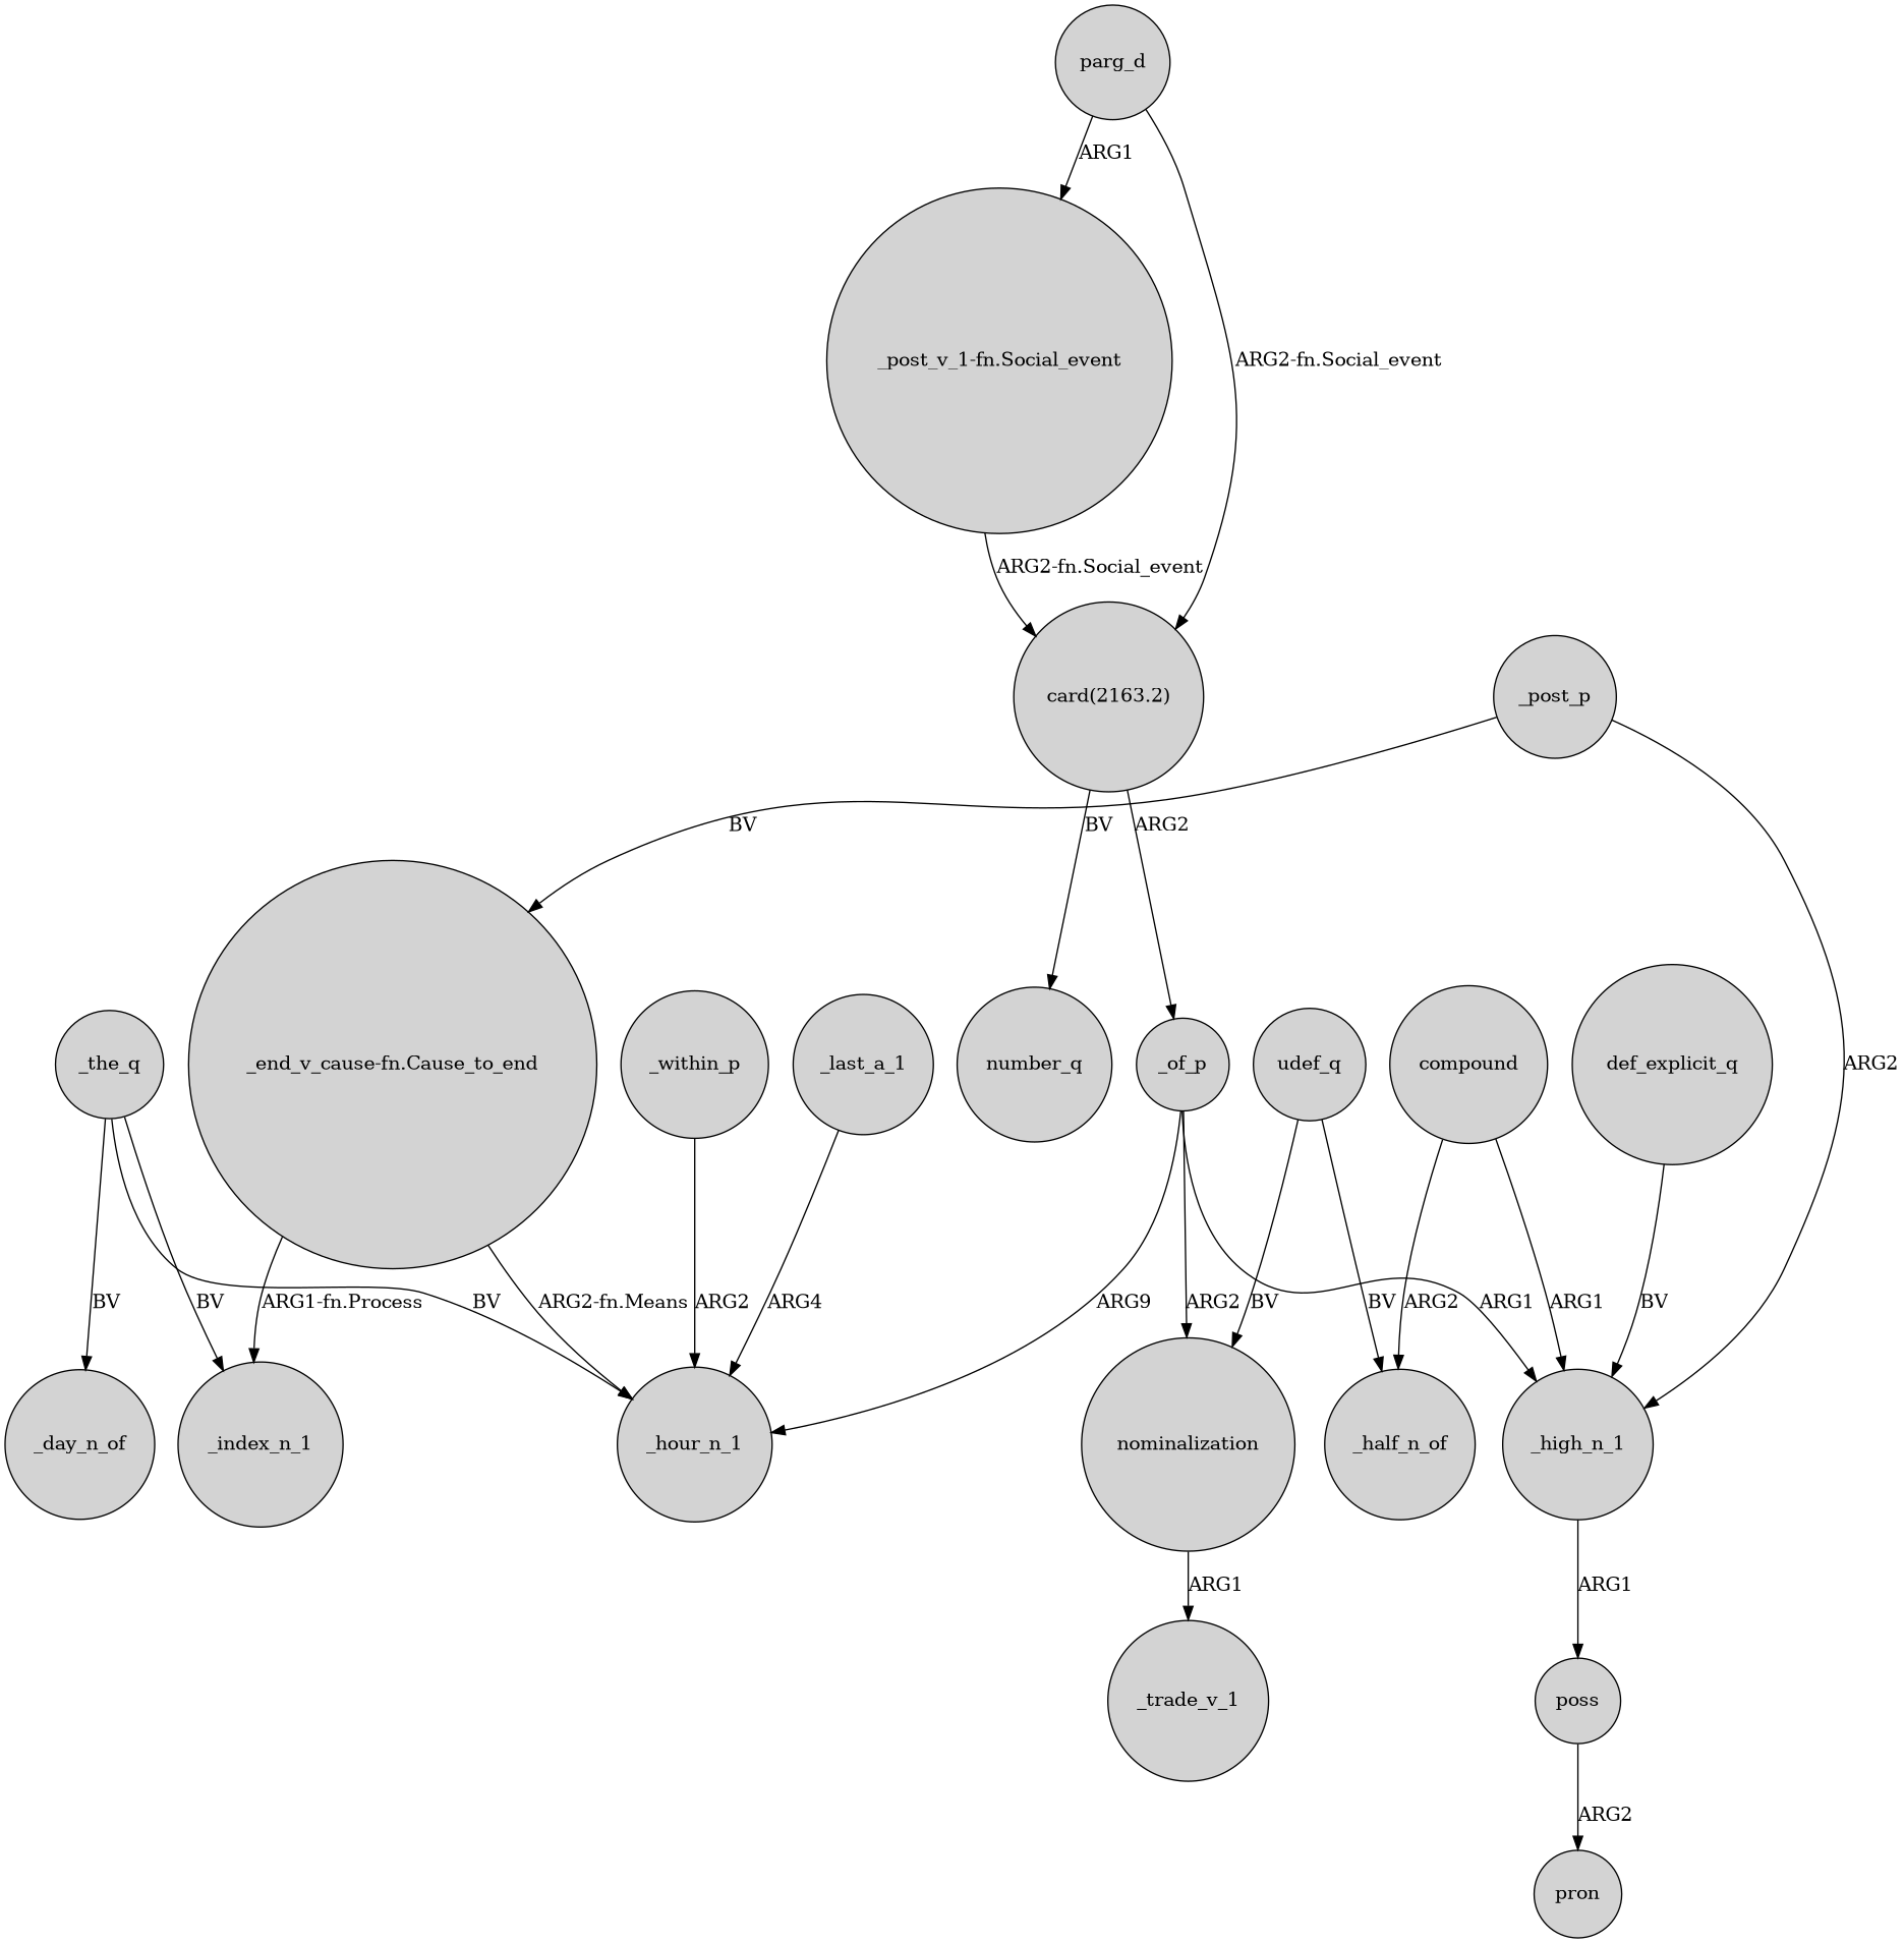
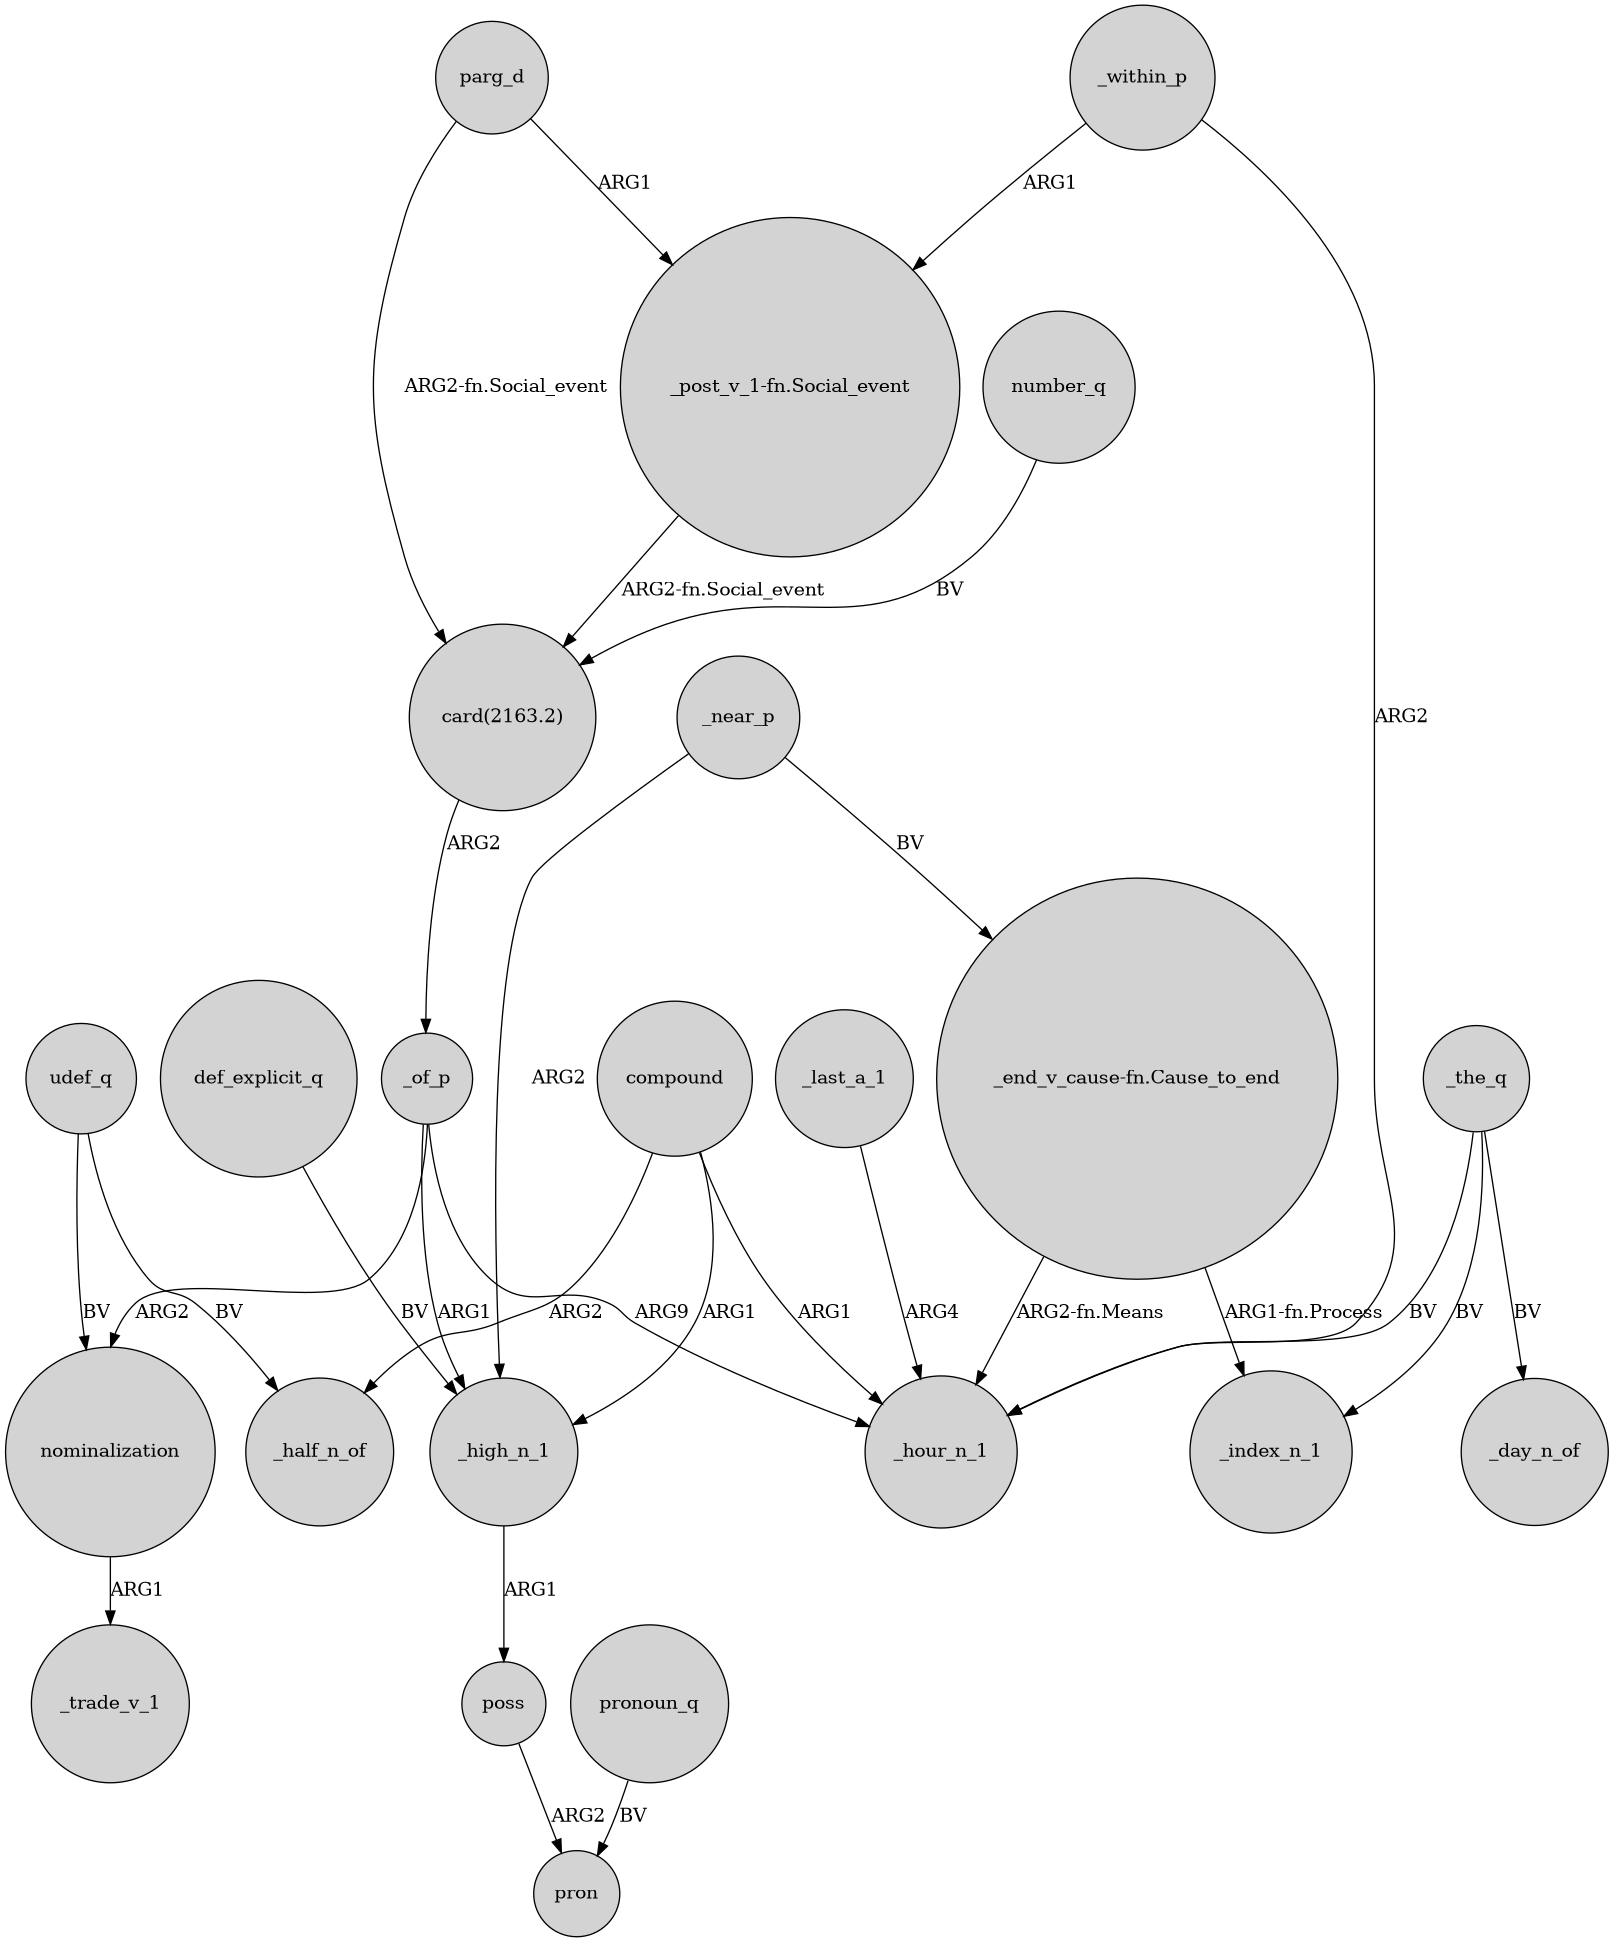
  digraph {
    node [shape=circle style=filled]
    _the_q
    _hour_n_1
    _index_n_1
    _day_n_of
    udef_q
    nominalization
    _half_n_of
    _trade_v_1
    compound
    _high_n_1
    poss
    number_q
    "card(2163.2)"
    _of_p
    pron
-   _near_p [label=_post_p]
+   _near_p
    "_end_v_cause-fn.Cause_to_end"
+   pronoun_q
    "_post_v_1-fn.Social_event"
    parg_d
    def_explicit_q
    _last_a_1
    _within_p
    _the_q -> _hour_n_1 [label=BV]
    _the_q -> _index_n_1 [label=BV]
    _the_q -> _day_n_of [label=BV]
    udef_q -> nominalization [label=BV]
    udef_q -> _half_n_of [label=BV]
    nominalization -> _trade_v_1 [label=ARG1]
+   compound -> _hour_n_1 [label=ARG1]
    compound -> _half_n_of [label=ARG2]
    compound -> _high_n_1 [label=ARG1]
    _high_n_1 -> poss [label=ARG1]
    poss -> pron [label=ARG2]
-   "card(2163.2)" -> number_q [label=BV]
+   number_q -> "card(2163.2)" [label=BV]
    "card(2163.2)" -> _of_p [label=ARG2]
    _of_p -> _hour_n_1 [label=ARG9]
    _of_p -> nominalization [label=ARG2]
    _of_p -> _high_n_1 [label=ARG1]
    _near_p -> _high_n_1 [label=ARG2]
    _near_p -> "_end_v_cause-fn.Cause_to_end" [label=BV]
    "_end_v_cause-fn.Cause_to_end" -> _hour_n_1 [label="ARG2-fn.Means"]
    "_end_v_cause-fn.Cause_to_end" -> _index_n_1 [label="ARG1-fn.Process"]
+   pronoun_q -> pron [label=BV]
    "_post_v_1-fn.Social_event" -> "card(2163.2)" [label="ARG2-fn.Social_event"]
    parg_d -> "card(2163.2)" [label="ARG2-fn.Social_event"]
    parg_d -> "_post_v_1-fn.Social_event" [label=ARG1]
    def_explicit_q -> _high_n_1 [label=BV]
    _last_a_1 -> _hour_n_1 [label=ARG4]
    _within_p -> _hour_n_1 [label=ARG2]
+   _within_p -> "_post_v_1-fn.Social_event" [label=ARG1]
  }
